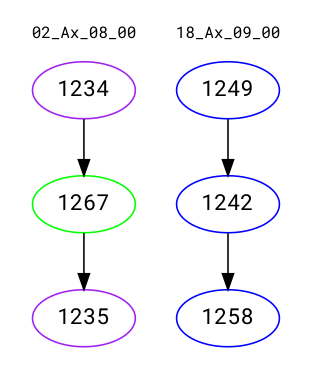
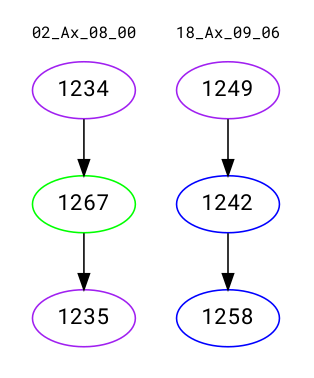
  digraph {
    fontname="Roboto Mono"
    node [color=blue fontname="Roboto Mono"]
    edge [color=black fontname="Roboto Mono"]
    n1 [color=purple label=1234]
    n2 [color=green label=1267]
    n3 [color=purple label=1235]
-   n4 [label=1249]
+   n4 [color=purple label=1249]
    n5 [label=1242]
    n6 [label=1258]
    subgraph cluster_1 {
      color=white
      fontsize=10
      label="02_Ax_08_00"
      n1
      n2
      n3
    }
    subgraph cluster_2 {
      color=white
      fontsize=10
-     label="18_Ax_09_00"
+     label="18_Ax_09_06"
      n4
      n5
      n6
    }
    n1 -> n2
    n2 -> n3
    n4 -> n5
    n5 -> n6
  }
